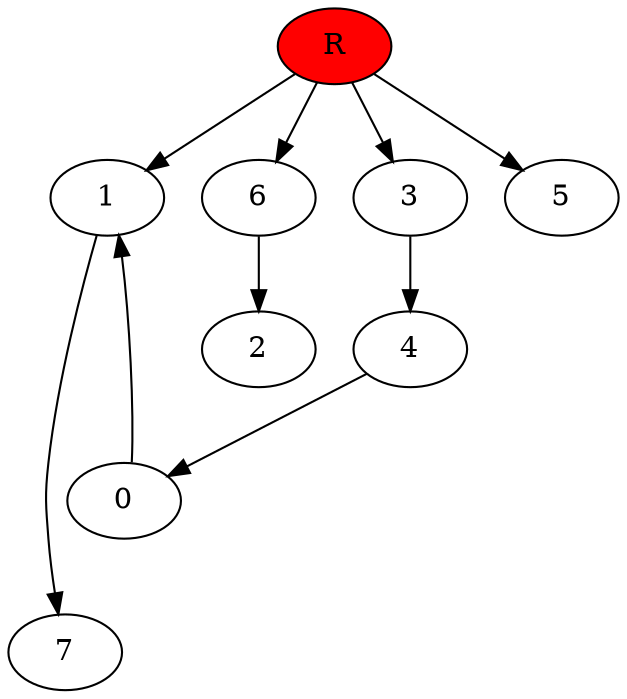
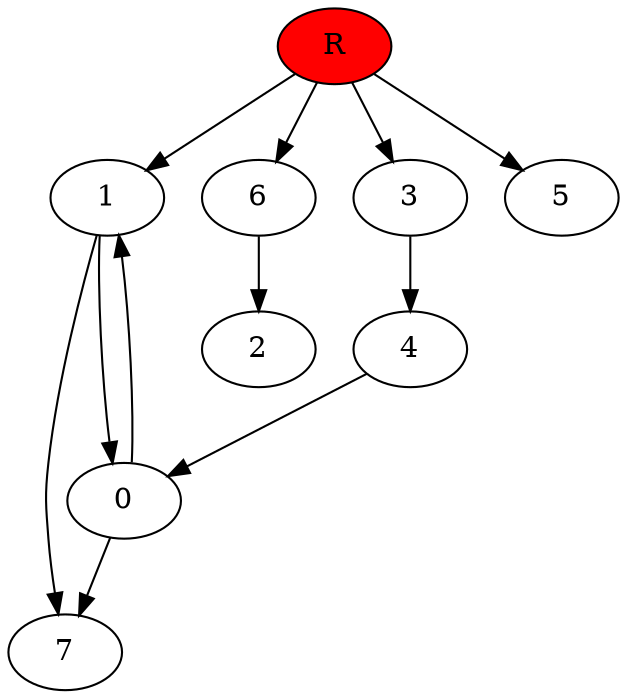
  digraph {
    1
    7
    n3 [label=0]
    6
    2
    3
    4
    R [fillcolor="#ff0000" style=filled]
    5
    1 -> 7
+   1 -> n3
    n3 -> 1
+   n3 -> 7
    6 -> 2
    3 -> 4
    4 -> n3
    R -> 1
    R -> 6
    R -> 3
    R -> 5
  }
